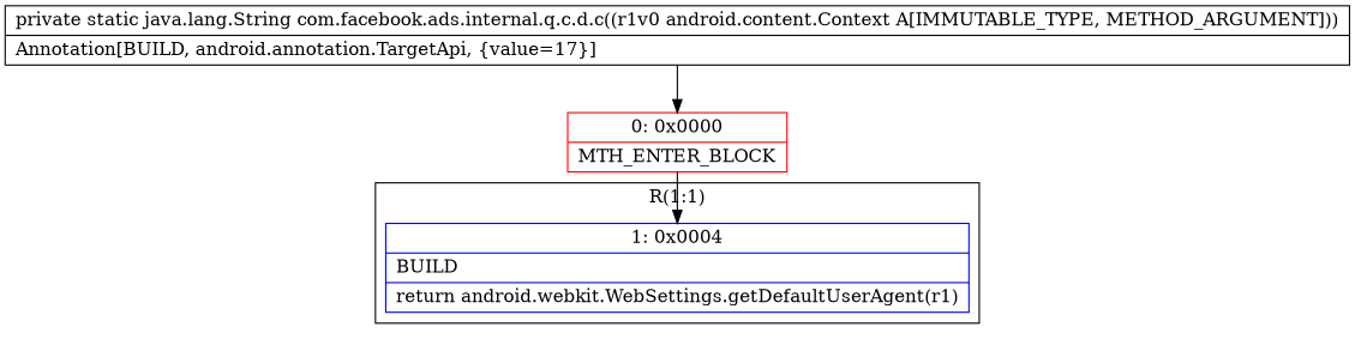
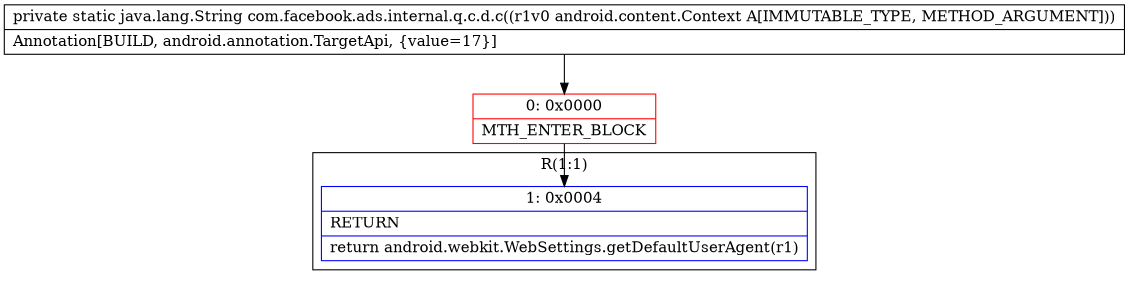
  digraph {
    node [shape=record]
-   n1 [color=blue label="{1\:\ 0x0004|BUILD\l|return android.webkit.WebSettings.getDefaultUserAgent(r1)\l}"]
+   n1 [color=blue label="{1\:\ 0x0004|RETURN\l|return android.webkit.WebSettings.getDefaultUserAgent(r1)\l}"]
    n2 [color=red label="{0\:\ 0x0000|MTH_ENTER_BLOCK\l}"]
    n3 [label="{private static java.lang.String com.facebook.ads.internal.q.c.d.c((r1v0 android.content.Context A[IMMUTABLE_TYPE, METHOD_ARGUMENT]))  | Annotation[BUILD, android.annotation.TargetApi, \{value=17\}]\l}"]
    subgraph cluster_1 {
      label="R(1:1)"
      n1
    }
    n2 -> n1
    n3 -> n2
  }
